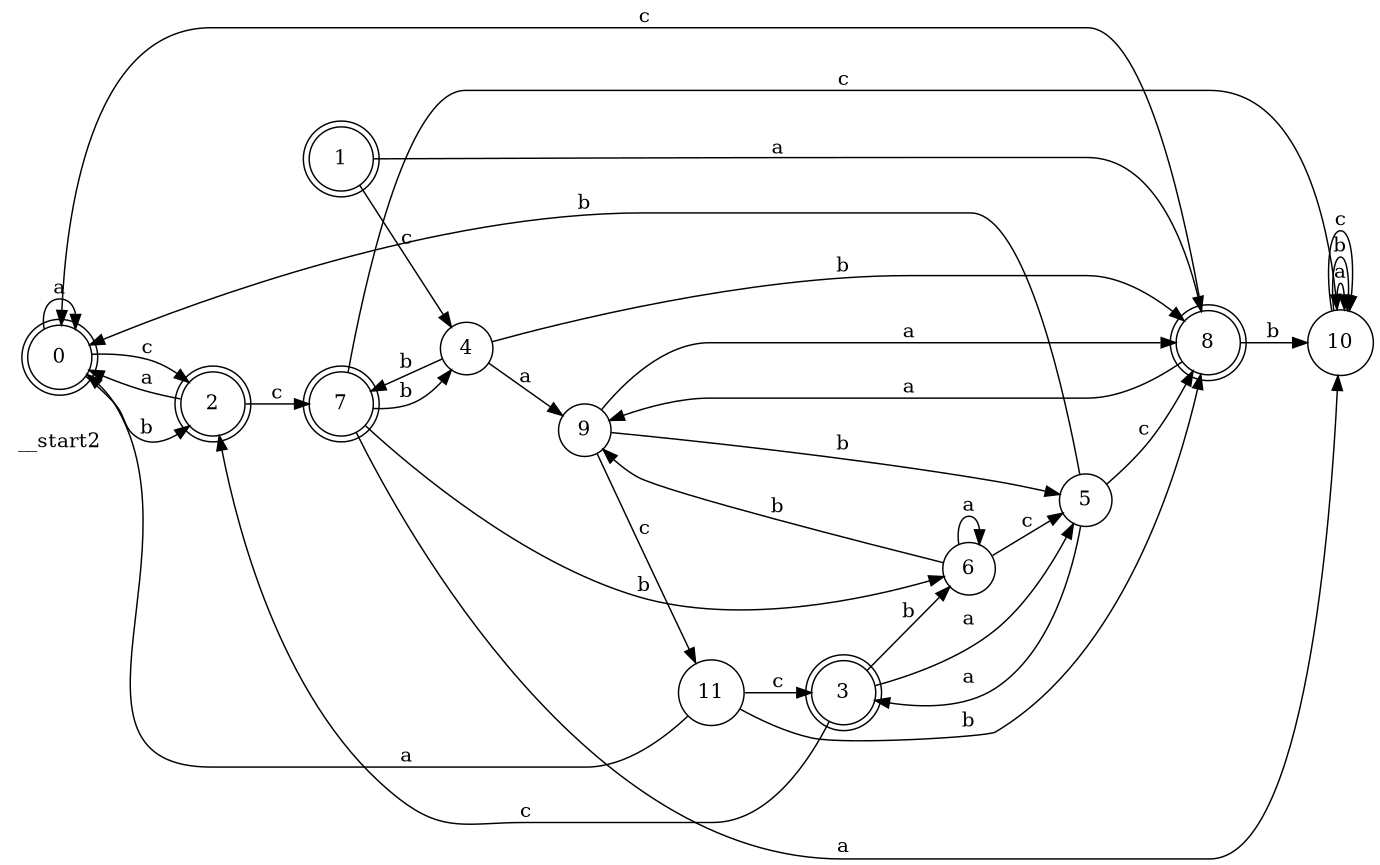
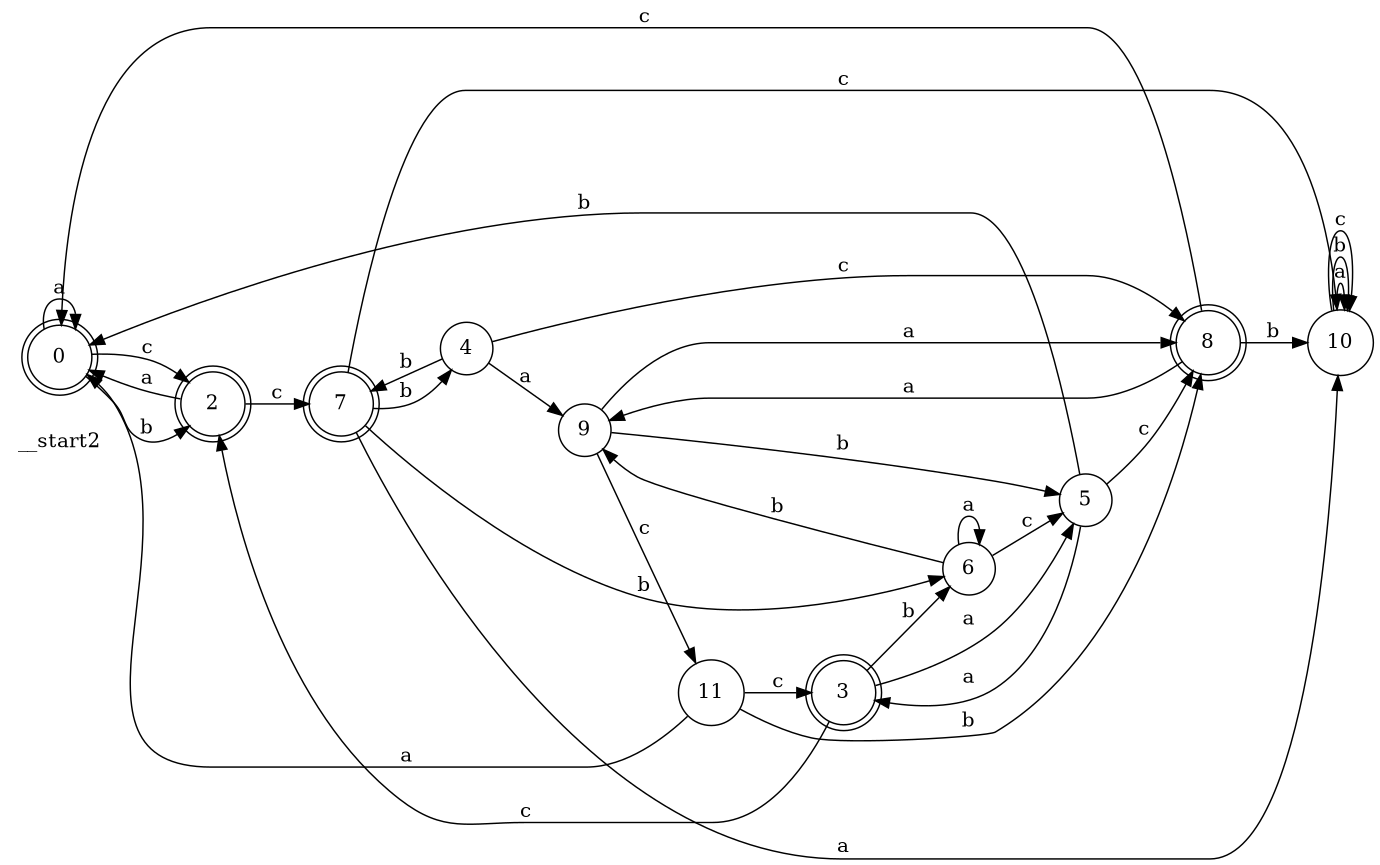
  digraph {
    rankdir=LR
    node [shape=doublecircle color=black fillcolor=white style="rounded,filled"]
    n1 [label=__start2 shape=none color="" fillcolor="" style=""]
    n2 [label=0]
    n3 [label=2]
    n4 [label=7]
-   n5 [label=1]
    n6 [label=4 shape=circle style=filled]
    n7 [label=8]
    n8 [label=9 shape=circle style=filled]
    n9 [label=10 shape=circle style=filled]
    n10 [label=11 shape=circle style=filled]
    n11 [label=3]
    n12 [label=6 shape=circle style=filled]
    n13 [label=5 shape=circle style=filled]
    n2 -> n2 [label=a]
    n2 -> n3 [label=b]
    n2 -> n3 [label=c]
    n3 -> n2 [label=a]
    n3 -> n4 [label=c]
    n4 -> n6 [label=b]
    n4 -> n9 [label=a]
    n4 -> n9 [label=c]
    n4 -> n12 [label=b]
-   n5 -> n6 [label=c]
-   n5 -> n7 [label=a]
    n6 -> n4 [label=b]
-   n6 -> n7 [label=b]
+   n6 -> n7 [label=c]
    n6 -> n8 [label=a]
    n7 -> n2 [label=c]
    n7 -> n8 [label=a]
    n7 -> n9 [label=b]
    n8 -> n7 [label=a]
    n8 -> n10 [label=c]
    n8 -> n13 [label=b]
    n9 -> n9 [label=a]
    n9 -> n9 [label=b]
    n9 -> n9 [label=c]
    n10 -> n2 [label=a]
    n10 -> n7 [label=b]
    n10 -> n11 [label=c]
    n11 -> n3 [label=c]
    n11 -> n12 [label=b]
    n11 -> n13 [label=a]
    n12 -> n8 [label=b]
    n12 -> n12 [label=a]
    n12 -> n13 [label=c]
    n13 -> n2 [label=b]
    n13 -> n7 [label=c]
    n13 -> n11 [label=a]
  }
